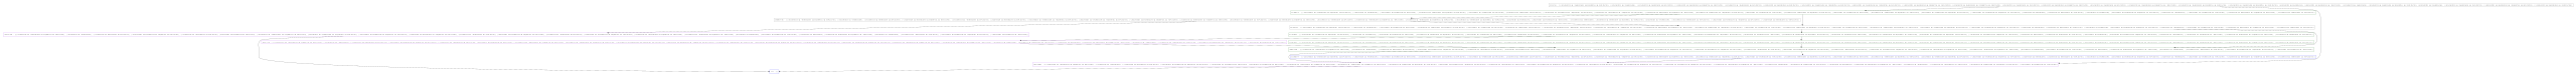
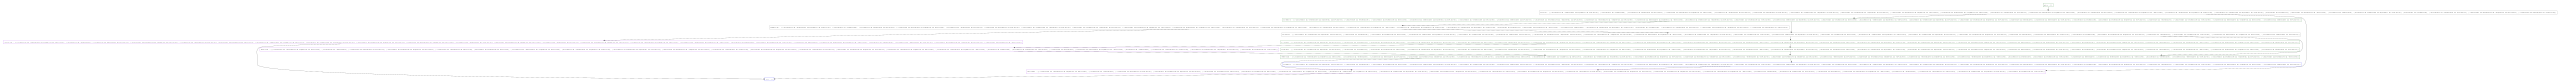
  digraph {
    fontname="Roboto Mono"
    node [shape=record color=darkgreen fontname="Roboto Mono"]
    edge [fontname="Roboto Mono"]
    n1 [label="871554905 - [(!JECACHESIZE && !SHAREDCACHE && SEQUENTIAL && DUPLICATES), (!JECACHESIZE && !SHAREDCACHE), (!JECACHESIZE && SHAREDCACHE && DUPLICATES), (!JECACHESIZE && SHAREDCACHE && SEQUENTIAL && DUPLICATES), (!JECACHESIZE && !SHAREDCACHE && DUPLICATES), (JECACHESIZE && SHAREDCACHE && DUPLICATES), (!JECACHESIZE && !SHAREDCACHE && !SEQUENTIAL && DUPLICATES), (JECACHESIZE && !SHAREDCACHE && !SEQUENTIAL && DUPLICATES), (!JECACHESIZE && SHAREDCACHE && SEQUENTIAL && !DUPLICATES), (JECACHESIZE && SHAREDCACHE && !SEQUENTIAL && DUPLICATES), (JECACHESIZE && !SHAREDCACHE && !DUPLICATES), (JECACHESIZE && SHAREDCACHE && SEQUENTIAL && DUPLICATES), (JECACHESIZE && !SHAREDCACHE && DUPLICATES), (JECACHESIZE && !SHAREDCACHE && SEQUENTIAL && !DUPLICATES), (JECACHESIZE && !SHAREDCACHE && SEQUENTIAL && DUPLICATES), (!JECACHESIZE && !SHAREDCACHE && SEQUENTIAL && !DUPLICATES), (JECACHESIZE && SHAREDCACHE), (JECACHESIZE && SHAREDCACHE && !DUPLICATES), (!JECACHESIZE && SHAREDCACHE), (JECACHESIZE && SHAREDCACHE && SEQUENTIAL && !DUPLICATES), (JECACHESIZE && !SHAREDCACHE), (!JECACHESIZE && !SHAREDCACHE && !DUPLICATES), (!JECACHESIZE && SHAREDCACHE && !SEQUENTIAL && DUPLICATES), (!JECACHESIZE && SHAREDCACHE && !DUPLICATES)]"]
    n2 [label="908011534 - [(!JECACHESIZE && !SHAREDCACHE && SEQUENTIAL && DUPLICATES), (!JECACHESIZE && !SHAREDCACHE), (!JECACHESIZE && SHAREDCACHE && DUPLICATES), (!JECACHESIZE && SHAREDCACHE && SEQUENTIAL && DUPLICATES), (!JECACHESIZE && !SHAREDCACHE && DUPLICATES), (JECACHESIZE && SHAREDCACHE && DUPLICATES), (!JECACHESIZE && !SHAREDCACHE && !SEQUENTIAL && DUPLICATES), (JECACHESIZE && !SHAREDCACHE && !SEQUENTIAL && DUPLICATES), (!JECACHESIZE && SHAREDCACHE && SEQUENTIAL && !DUPLICATES), (JECACHESIZE && SHAREDCACHE && !SEQUENTIAL && DUPLICATES), (JECACHESIZE && !SHAREDCACHE && !DUPLICATES), (JECACHESIZE && SHAREDCACHE && SEQUENTIAL && DUPLICATES), (JECACHESIZE && !SHAREDCACHE && DUPLICATES), (JECACHESIZE && !SHAREDCACHE && SEQUENTIAL && !DUPLICATES), (JECACHESIZE && !SHAREDCACHE && SEQUENTIAL && DUPLICATES), (!JECACHESIZE && !SHAREDCACHE && SEQUENTIAL && !DUPLICATES), (JECACHESIZE && SHAREDCACHE), (JECACHESIZE && SHAREDCACHE && !DUPLICATES), (!JECACHESIZE && SHAREDCACHE), (JECACHESIZE && SHAREDCACHE && SEQUENTIAL && !DUPLICATES), (JECACHESIZE && !SHAREDCACHE), (!JECACHESIZE && !SHAREDCACHE && !DUPLICATES), (!JECACHESIZE && SHAREDCACHE && !SEQUENTIAL && DUPLICATES), (!JECACHESIZE && SHAREDCACHE && !DUPLICATES)]" color=purple]
    n3 [label="594861063 - [(!JECACHESIZE && !SHAREDCACHE && SEQUENTIAL && DUPLICATES), (!JECACHESIZE && !SHAREDCACHE), (!JECACHESIZE && SHAREDCACHE && DUPLICATES), (!JECACHESIZE && SHAREDCACHE && SEQUENTIAL && DUPLICATES), (!JECACHESIZE && !SHAREDCACHE && DUPLICATES), (JECACHESIZE && SHAREDCACHE && DUPLICATES), (!JECACHESIZE && !SHAREDCACHE && !SEQUENTIAL && DUPLICATES), (JECACHESIZE && !SHAREDCACHE && !SEQUENTIAL && DUPLICATES), (!JECACHESIZE && SHAREDCACHE && SEQUENTIAL && !DUPLICATES), (JECACHESIZE && SHAREDCACHE && !SEQUENTIAL && DUPLICATES), (JECACHESIZE && !SHAREDCACHE && !DUPLICATES), (JECACHESIZE && SHAREDCACHE && SEQUENTIAL && DUPLICATES), (JECACHESIZE && !SHAREDCACHE && DUPLICATES), (JECACHESIZE && !SHAREDCACHE && SEQUENTIAL && !DUPLICATES), (JECACHESIZE && !SHAREDCACHE && SEQUENTIAL && DUPLICATES), (!JECACHESIZE && !SHAREDCACHE && SEQUENTIAL && !DUPLICATES), (JECACHESIZE && SHAREDCACHE), (JECACHESIZE && SHAREDCACHE && !DUPLICATES), (!JECACHESIZE && SHAREDCACHE), (JECACHESIZE && SHAREDCACHE && SEQUENTIAL && !DUPLICATES), (JECACHESIZE && !SHAREDCACHE), (!JECACHESIZE && !SHAREDCACHE && !DUPLICATES), (!JECACHESIZE && SHAREDCACHE && !SEQUENTIAL && DUPLICATES), (!JECACHESIZE && SHAREDCACHE && !DUPLICATES)]"]
    n4 [label="1890015243 - [(!JECACHESIZE && !SHAREDCACHE && SEQUENTIAL && DUPLICATES), (!JECACHESIZE && !SHAREDCACHE), (!JECACHESIZE && SHAREDCACHE && DUPLICATES), (!JECACHESIZE && SHAREDCACHE && SEQUENTIAL && DUPLICATES), (!JECACHESIZE && !SHAREDCACHE && DUPLICATES), (JECACHESIZE && SHAREDCACHE && DUPLICATES), (!JECACHESIZE && !SHAREDCACHE && !SEQUENTIAL && DUPLICATES), (JECACHESIZE && !SHAREDCACHE && !SEQUENTIAL && DUPLICATES), (!JECACHESIZE && SHAREDCACHE && SEQUENTIAL && !DUPLICATES), (JECACHESIZE && SHAREDCACHE && !SEQUENTIAL && DUPLICATES), (JECACHESIZE && !SHAREDCACHE && !DUPLICATES), (JECACHESIZE && SHAREDCACHE && SEQUENTIAL && DUPLICATES), (JECACHESIZE && !SHAREDCACHE && DUPLICATES), (JECACHESIZE && !SHAREDCACHE && SEQUENTIAL && !DUPLICATES), (JECACHESIZE && !SHAREDCACHE && SEQUENTIAL && DUPLICATES), (!JECACHESIZE && !SHAREDCACHE && SEQUENTIAL && !DUPLICATES), (JECACHESIZE && SHAREDCACHE), (JECACHESIZE && SHAREDCACHE && !DUPLICATES), (!JECACHESIZE && SHAREDCACHE), (JECACHESIZE && SHAREDCACHE && SEQUENTIAL && !DUPLICATES), (JECACHESIZE && !SHAREDCACHE), (!JECACHESIZE && !SHAREDCACHE && !DUPLICATES), (!JECACHESIZE && SHAREDCACHE && !SEQUENTIAL && DUPLICATES), (!JECACHESIZE && SHAREDCACHE && !DUPLICATES)]"]
    n5 [label="51198743 - [(!JECACHESIZE && !SHAREDCACHE && SEQUENTIAL && DUPLICATES), (!JECACHESIZE && !SHAREDCACHE), (!JECACHESIZE && SHAREDCACHE && DUPLICATES), (!JECACHESIZE && SHAREDCACHE && SEQUENTIAL && DUPLICATES), (!JECACHESIZE && !SHAREDCACHE && DUPLICATES), (JECACHESIZE && SHAREDCACHE && DUPLICATES), (!JECACHESIZE && !SHAREDCACHE && !SEQUENTIAL && DUPLICATES), (JECACHESIZE && !SHAREDCACHE && !SEQUENTIAL && DUPLICATES), (!JECACHESIZE && SHAREDCACHE && SEQUENTIAL && !DUPLICATES), (JECACHESIZE && SHAREDCACHE && !SEQUENTIAL && DUPLICATES), (JECACHESIZE && !SHAREDCACHE && !DUPLICATES), (JECACHESIZE && SHAREDCACHE && SEQUENTIAL && DUPLICATES), (JECACHESIZE && !SHAREDCACHE && DUPLICATES), (JECACHESIZE && !SHAREDCACHE && SEQUENTIAL && !DUPLICATES), (JECACHESIZE && !SHAREDCACHE && SEQUENTIAL && DUPLICATES), (!JECACHESIZE && !SHAREDCACHE && SEQUENTIAL && !DUPLICATES), (JECACHESIZE && SHAREDCACHE), (JECACHESIZE && SHAREDCACHE && !DUPLICATES), (!JECACHESIZE && SHAREDCACHE), (JECACHESIZE && SHAREDCACHE && SEQUENTIAL && !DUPLICATES), (JECACHESIZE && !SHAREDCACHE), (!JECACHESIZE && !SHAREDCACHE && !DUPLICATES), (!JECACHESIZE && SHAREDCACHE && !SEQUENTIAL && DUPLICATES), (!JECACHESIZE && SHAREDCACHE && !DUPLICATES)]" color=gray40]
    n6 [label="341803416 - [(!JECACHESIZE && !SHAREDCACHE && SEQUENTIAL && DUPLICATES), (!JECACHESIZE && !SHAREDCACHE), (!JECACHESIZE && SHAREDCACHE && DUPLICATES), (!JECACHESIZE && SHAREDCACHE && SEQUENTIAL && DUPLICATES), (!JECACHESIZE && !SHAREDCACHE && DUPLICATES), (JECACHESIZE && SHAREDCACHE && DUPLICATES), (!JECACHESIZE && !SHAREDCACHE && !SEQUENTIAL && DUPLICATES), (JECACHESIZE && !SHAREDCACHE && !SEQUENTIAL && DUPLICATES), (!JECACHESIZE && SHAREDCACHE && SEQUENTIAL && !DUPLICATES), (JECACHESIZE && SHAREDCACHE && !SEQUENTIAL && DUPLICATES), (JECACHESIZE && !SHAREDCACHE && !DUPLICATES), (JECACHESIZE && SHAREDCACHE && SEQUENTIAL && DUPLICATES), (JECACHESIZE && !SHAREDCACHE && DUPLICATES), (JECACHESIZE && !SHAREDCACHE && SEQUENTIAL && !DUPLICATES), (JECACHESIZE && !SHAREDCACHE && SEQUENTIAL && DUPLICATES), (!JECACHESIZE && !SHAREDCACHE && SEQUENTIAL && !DUPLICATES), (JECACHESIZE && SHAREDCACHE), (JECACHESIZE && SHAREDCACHE && !DUPLICATES), (!JECACHESIZE && SHAREDCACHE), (JECACHESIZE && SHAREDCACHE && SEQUENTIAL && !DUPLICATES), (JECACHESIZE && !SHAREDCACHE), (!JECACHESIZE && !SHAREDCACHE && !DUPLICATES), (!JECACHESIZE && SHAREDCACHE && !SEQUENTIAL && DUPLICATES), (!JECACHESIZE && SHAREDCACHE && !DUPLICATES)]"]
    n7 [label="1529799666 - [(!JECACHESIZE && !SHAREDCACHE && SEQUENTIAL && DUPLICATES), (!JECACHESIZE && !SHAREDCACHE), (!JECACHESIZE && SHAREDCACHE && DUPLICATES), (!JECACHESIZE && SHAREDCACHE && SEQUENTIAL && DUPLICATES), (!JECACHESIZE && !SHAREDCACHE && DUPLICATES), (JECACHESIZE && SHAREDCACHE && DUPLICATES), (!JECACHESIZE && !SHAREDCACHE && !SEQUENTIAL && DUPLICATES), (JECACHESIZE && !SHAREDCACHE && !SEQUENTIAL && DUPLICATES), (!JECACHESIZE && SHAREDCACHE && SEQUENTIAL && !DUPLICATES), (JECACHESIZE && SHAREDCACHE && !SEQUENTIAL && DUPLICATES), (JECACHESIZE && !SHAREDCACHE && !DUPLICATES), (JECACHESIZE && SHAREDCACHE && SEQUENTIAL && DUPLICATES), (JECACHESIZE && !SHAREDCACHE && DUPLICATES), (JECACHESIZE && !SHAREDCACHE && SEQUENTIAL && !DUPLICATES), (JECACHESIZE && !SHAREDCACHE && SEQUENTIAL && DUPLICATES), (!JECACHESIZE && !SHAREDCACHE && SEQUENTIAL && !DUPLICATES), (JECACHESIZE && SHAREDCACHE), (JECACHESIZE && SHAREDCACHE && !DUPLICATES), (!JECACHESIZE && SHAREDCACHE), (JECACHESIZE && SHAREDCACHE && SEQUENTIAL && !DUPLICATES), (JECACHESIZE && !SHAREDCACHE), (!JECACHESIZE && !SHAREDCACHE && !DUPLICATES), (!JECACHESIZE && SHAREDCACHE && !SEQUENTIAL && DUPLICATES), (!JECACHESIZE && SHAREDCACHE && !DUPLICATES)]" color=purple]
    n8 [label="1531561705 - [(!JECACHESIZE && !SHAREDCACHE && SEQUENTIAL && DUPLICATES), (!JECACHESIZE && !SHAREDCACHE), (!JECACHESIZE && SHAREDCACHE && DUPLICATES), (!JECACHESIZE && SHAREDCACHE && SEQUENTIAL && DUPLICATES), (!JECACHESIZE && !SHAREDCACHE && DUPLICATES), (JECACHESIZE && SHAREDCACHE && DUPLICATES), (!JECACHESIZE && !SHAREDCACHE && !SEQUENTIAL && DUPLICATES), (JECACHESIZE && !SHAREDCACHE && !SEQUENTIAL && DUPLICATES), (!JECACHESIZE && SHAREDCACHE && SEQUENTIAL && !DUPLICATES), (JECACHESIZE && SHAREDCACHE && !SEQUENTIAL && DUPLICATES), (JECACHESIZE && !SHAREDCACHE && !DUPLICATES), (JECACHESIZE && SHAREDCACHE && SEQUENTIAL && DUPLICATES), (JECACHESIZE && !SHAREDCACHE && DUPLICATES), (JECACHESIZE && !SHAREDCACHE && SEQUENTIAL && !DUPLICATES), (JECACHESIZE && !SHAREDCACHE && SEQUENTIAL && DUPLICATES), (!JECACHESIZE && !SHAREDCACHE && SEQUENTIAL && !DUPLICATES), (JECACHESIZE && SHAREDCACHE), (JECACHESIZE && SHAREDCACHE && !DUPLICATES), (!JECACHESIZE && SHAREDCACHE), (JECACHESIZE && SHAREDCACHE && SEQUENTIAL && !DUPLICATES), (JECACHESIZE && !SHAREDCACHE), (!JECACHESIZE && !SHAREDCACHE && !DUPLICATES), (!JECACHESIZE && SHAREDCACHE && !SEQUENTIAL && DUPLICATES), (!JECACHESIZE && SHAREDCACHE && !DUPLICATES)]" color=purple]
    n9 [label="exit - []" color=blue]
+   n10 [label="entry - []"]
    n11 [label="2002029186 - [(!JECACHESIZE && !SHAREDCACHE && SEQUENTIAL && DUPLICATES), (!JECACHESIZE && !SHAREDCACHE), (!JECACHESIZE && SHAREDCACHE && DUPLICATES), (!JECACHESIZE && SHAREDCACHE && SEQUENTIAL && DUPLICATES), (!JECACHESIZE && !SHAREDCACHE && DUPLICATES), (JECACHESIZE && SHAREDCACHE && DUPLICATES), (!JECACHESIZE && !SHAREDCACHE && !SEQUENTIAL && DUPLICATES), (JECACHESIZE && !SHAREDCACHE && !SEQUENTIAL && DUPLICATES), (!JECACHESIZE && SHAREDCACHE && SEQUENTIAL && !DUPLICATES), (JECACHESIZE && SHAREDCACHE && !SEQUENTIAL && DUPLICATES), (JECACHESIZE && !SHAREDCACHE && !DUPLICATES), (JECACHESIZE && SHAREDCACHE && SEQUENTIAL && DUPLICATES), (JECACHESIZE && !SHAREDCACHE && DUPLICATES), (JECACHESIZE && !SHAREDCACHE && SEQUENTIAL && !DUPLICATES), (JECACHESIZE && !SHAREDCACHE && SEQUENTIAL && DUPLICATES), (!JECACHESIZE && !SHAREDCACHE && SEQUENTIAL && !DUPLICATES), (JECACHESIZE && SHAREDCACHE), (JECACHESIZE && SHAREDCACHE && !DUPLICATES), (!JECACHESIZE && SHAREDCACHE), (JECACHESIZE && SHAREDCACHE && SEQUENTIAL && !DUPLICATES), (JECACHESIZE && !SHAREDCACHE), (!JECACHESIZE && !SHAREDCACHE && !DUPLICATES), (!JECACHESIZE && SHAREDCACHE && !SEQUENTIAL && DUPLICATES), (!JECACHESIZE && SHAREDCACHE && !DUPLICATES)]" color=gray40]
    n12 [label="501997483 - [(!JECACHESIZE && !SHAREDCACHE && SEQUENTIAL && DUPLICATES), (!JECACHESIZE && !SHAREDCACHE), (!JECACHESIZE && SHAREDCACHE && DUPLICATES), (!JECACHESIZE && SHAREDCACHE && SEQUENTIAL && DUPLICATES), (!JECACHESIZE && !SHAREDCACHE && DUPLICATES), (JECACHESIZE && SHAREDCACHE && DUPLICATES), (!JECACHESIZE && !SHAREDCACHE && !SEQUENTIAL && DUPLICATES), (JECACHESIZE && !SHAREDCACHE && !SEQUENTIAL && DUPLICATES), (!JECACHESIZE && SHAREDCACHE && SEQUENTIAL && !DUPLICATES), (JECACHESIZE && SHAREDCACHE && !SEQUENTIAL && DUPLICATES), (JECACHESIZE && !SHAREDCACHE && !DUPLICATES), (JECACHESIZE && SHAREDCACHE && SEQUENTIAL && DUPLICATES), (JECACHESIZE && !SHAREDCACHE && DUPLICATES), (JECACHESIZE && !SHAREDCACHE && SEQUENTIAL && !DUPLICATES), (JECACHESIZE && !SHAREDCACHE && SEQUENTIAL && DUPLICATES), (!JECACHESIZE && !SHAREDCACHE && SEQUENTIAL && !DUPLICATES), (JECACHESIZE && SHAREDCACHE), (JECACHESIZE && SHAREDCACHE && !DUPLICATES), (!JECACHESIZE && SHAREDCACHE), (JECACHESIZE && SHAREDCACHE && SEQUENTIAL && !DUPLICATES), (JECACHESIZE && !SHAREDCACHE), (!JECACHESIZE && !SHAREDCACHE && !DUPLICATES), (!JECACHESIZE && SHAREDCACHE && !SEQUENTIAL && DUPLICATES), (!JECACHESIZE && SHAREDCACHE && !DUPLICATES)]" color=gray40]
    n13 [label="322056579 - [(!JECACHESIZE && !SHAREDCACHE && SEQUENTIAL && DUPLICATES), (!JECACHESIZE && !SHAREDCACHE), (!JECACHESIZE && SHAREDCACHE && DUPLICATES), (!JECACHESIZE && SHAREDCACHE && SEQUENTIAL && DUPLICATES), (!JECACHESIZE && !SHAREDCACHE && DUPLICATES), (JECACHESIZE && SHAREDCACHE && DUPLICATES), (!JECACHESIZE && !SHAREDCACHE && !SEQUENTIAL && DUPLICATES), (JECACHESIZE && !SHAREDCACHE && !SEQUENTIAL && DUPLICATES), (!JECACHESIZE && SHAREDCACHE && SEQUENTIAL && !DUPLICATES), (JECACHESIZE && SHAREDCACHE && !SEQUENTIAL && DUPLICATES), (JECACHESIZE && !SHAREDCACHE && !DUPLICATES), (JECACHESIZE && SHAREDCACHE && SEQUENTIAL && DUPLICATES), (JECACHESIZE && !SHAREDCACHE && DUPLICATES), (JECACHESIZE && !SHAREDCACHE && SEQUENTIAL && !DUPLICATES), (JECACHESIZE && !SHAREDCACHE && SEQUENTIAL && DUPLICATES), (!JECACHESIZE && !SHAREDCACHE && SEQUENTIAL && !DUPLICATES), (JECACHESIZE && SHAREDCACHE), (JECACHESIZE && SHAREDCACHE && !DUPLICATES), (!JECACHESIZE && SHAREDCACHE), (JECACHESIZE && SHAREDCACHE && SEQUENTIAL && !DUPLICATES), (JECACHESIZE && !SHAREDCACHE), (!JECACHESIZE && !SHAREDCACHE && !DUPLICATES), (!JECACHESIZE && SHAREDCACHE && !SEQUENTIAL && DUPLICATES), (!JECACHESIZE && SHAREDCACHE && !DUPLICATES)]" color=blue]
    n1 -> n2
    n1 -> n3
    n2 -> n4
    n3 -> n4
    n4 -> n7
    n4 -> n13
    n5 -> n6
    n5 -> n7
    n6 -> n11
    n6 -> n12
    n7 -> n9
    n8 -> n9
+   n10 -> n5
    n11 -> n8
    n11 -> n12
    n12 -> n1
    n12 -> n4
    n13 -> n7
  }
